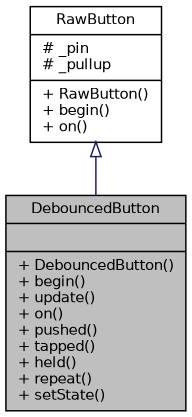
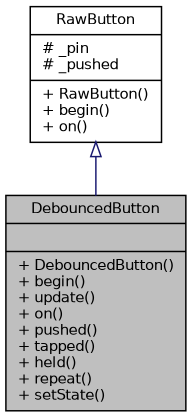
  digraph {
    node [color=black fontname=Helvetica fontsize=10 shape=record style=filled]
    n1 [fillcolor=grey75 fontcolor=black height=0.2 label="{DebouncedButton\n||+ DebouncedButton()\l+ begin()\l+ update()\l+ on()\l+ pushed()\l+ tapped()\l+ held()\l+ repeat()\l+ setState()\l}" width=0.4]
-   n2 [fillcolor=white height=0.2 label="{RawButton\n|# _pin\l# _pullup\l|+ RawButton()\l+ begin()\l+ on()\l}" width=0.4]
+   n2 [fillcolor=white height=0.2 label="{RawButton\n|# _pin\l# _pushed\l|+ RawButton()\l+ begin()\l+ on()\l}" width=0.4]
    n2 -> n1 [arrowtail=onormal color=midnightblue dir=back fontname=Helvetica fontsize=10 labelfontname=Helvetica labelfontsize=10 style=solid]
  }
